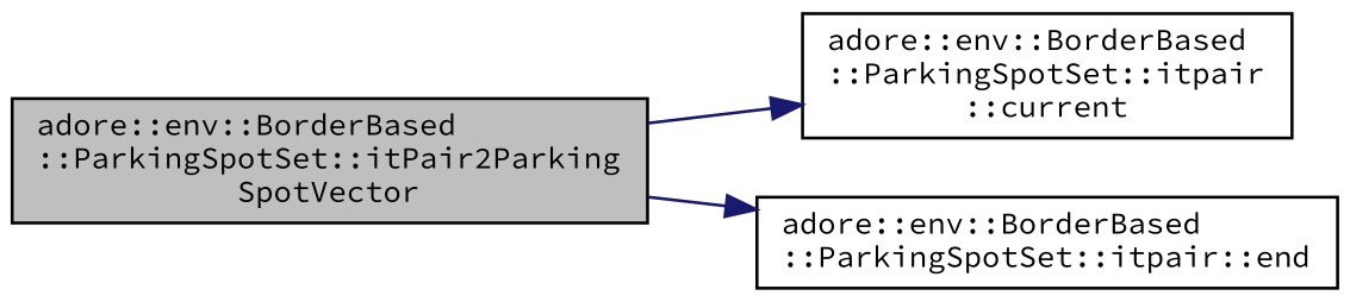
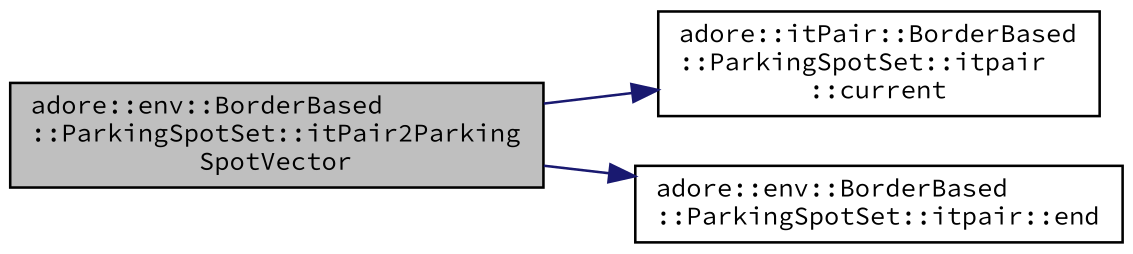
  digraph {
    rankdir=LR
    fontname="Source Code Pro"
    node [color=black fillcolor=white fontname="Source Code Pro" fontsize=10 shape=record style=filled]
    edge [color=midnightblue fontname="Source Code Pro" fontsize=10 labelfontname=Helvetica labelfontsize=10 style=solid]
    n1 [fillcolor=grey75 fontcolor=black height=0.2 label="adore::env::BorderBased\l::ParkingSpotSet::itPair2Parking\lSpotVector" width=0.4]
-   n2 [height=0.2 label="adore::env::BorderBased\l::ParkingSpotSet::itpair\l::current" width=0.4]
+   n2 [height=0.2 label="adore::itPair::BorderBased\l::ParkingSpotSet::itpair\l::current" width=0.4]
    n3 [height=0.2 label="adore::env::BorderBased\l::ParkingSpotSet::itpair::end" width=0.4]
    n1 -> n2
    n1 -> n3
  }
